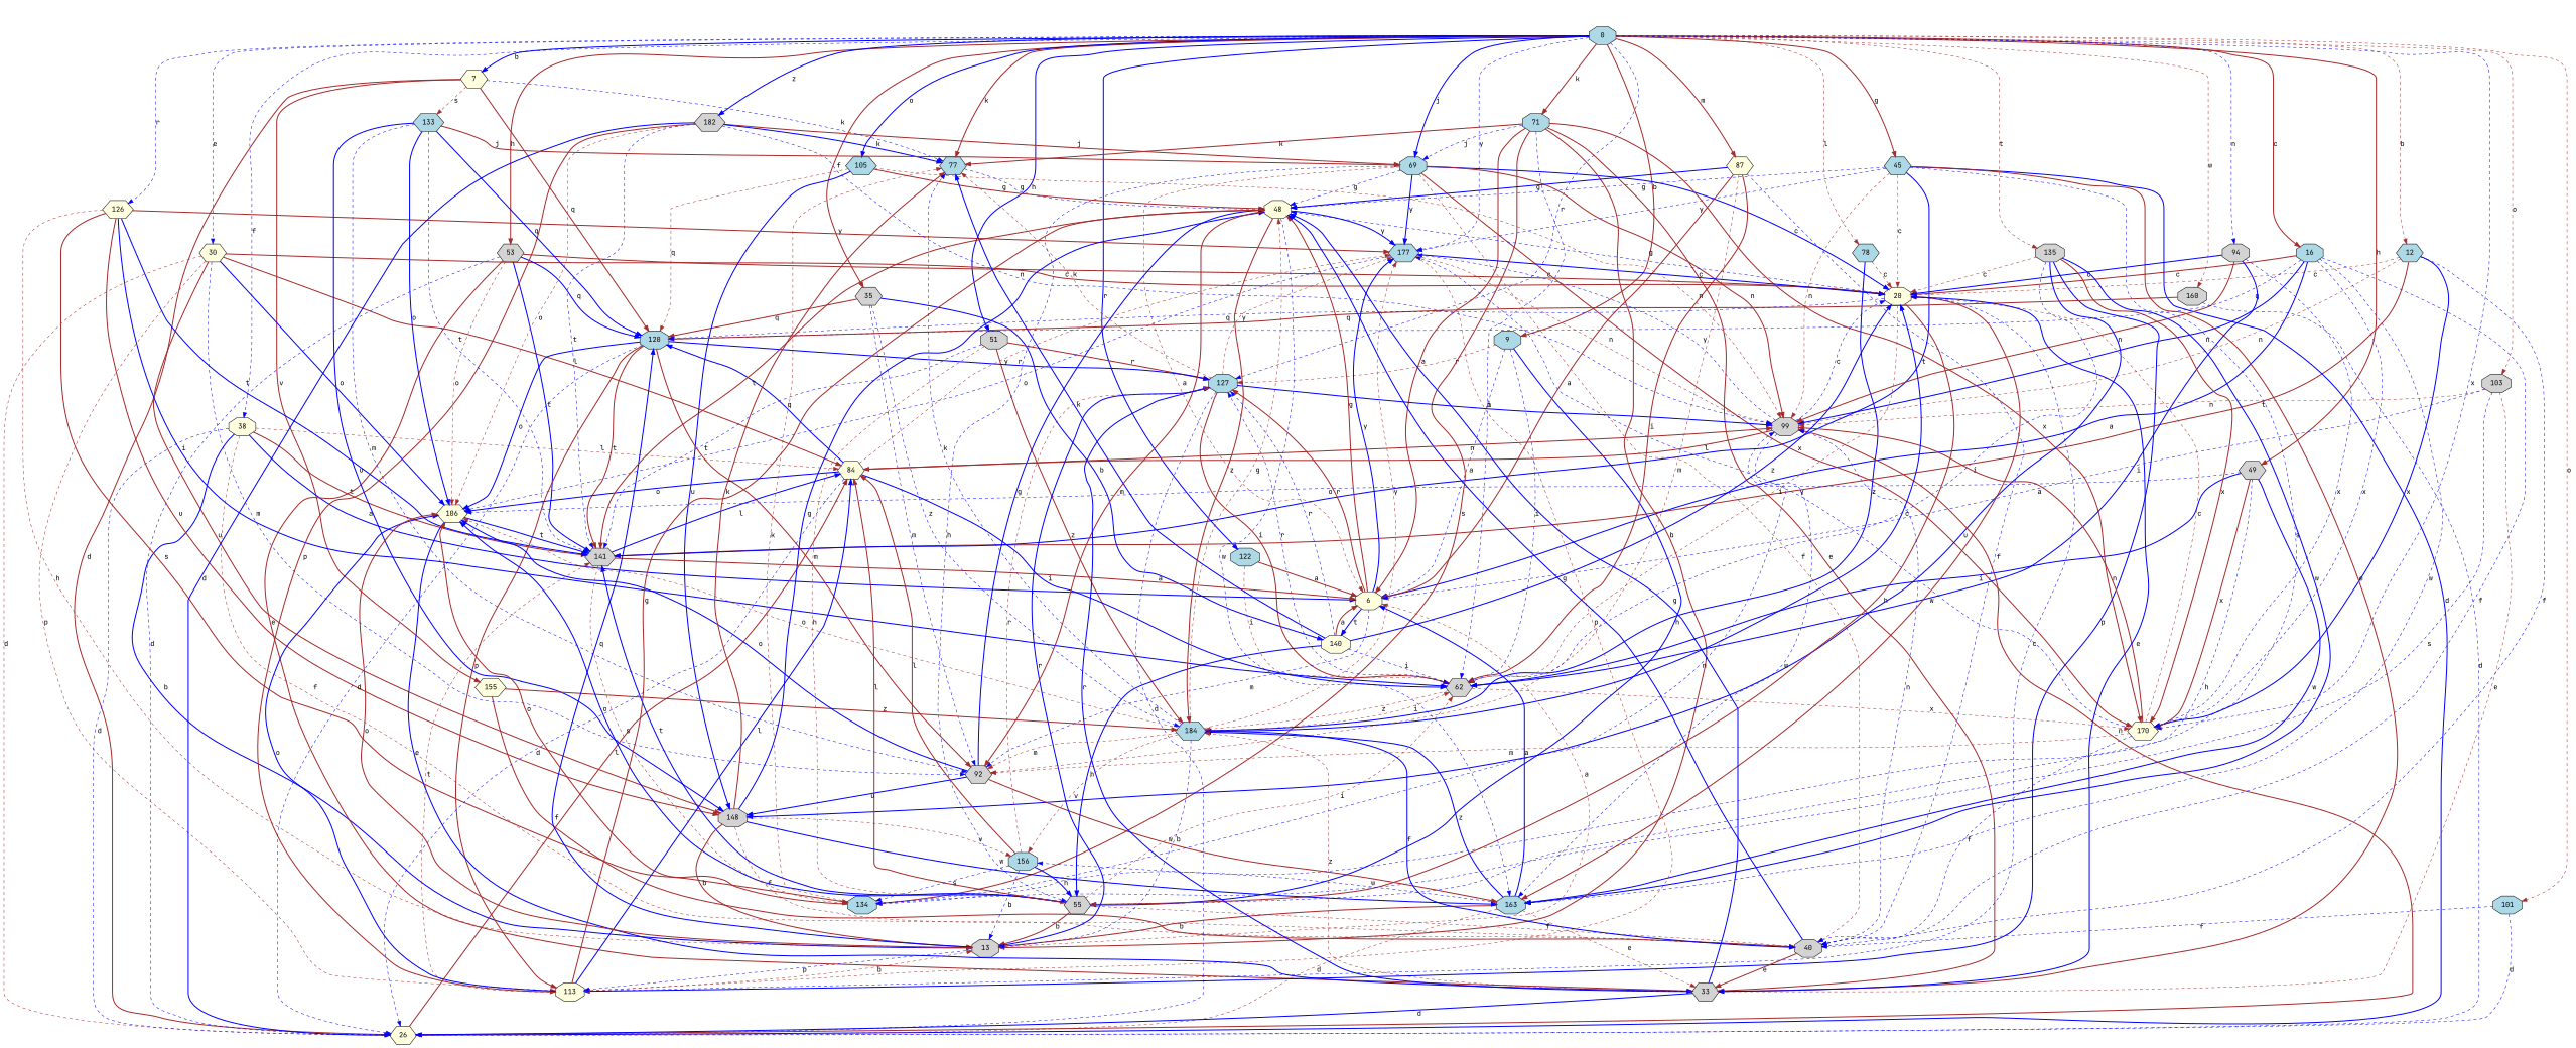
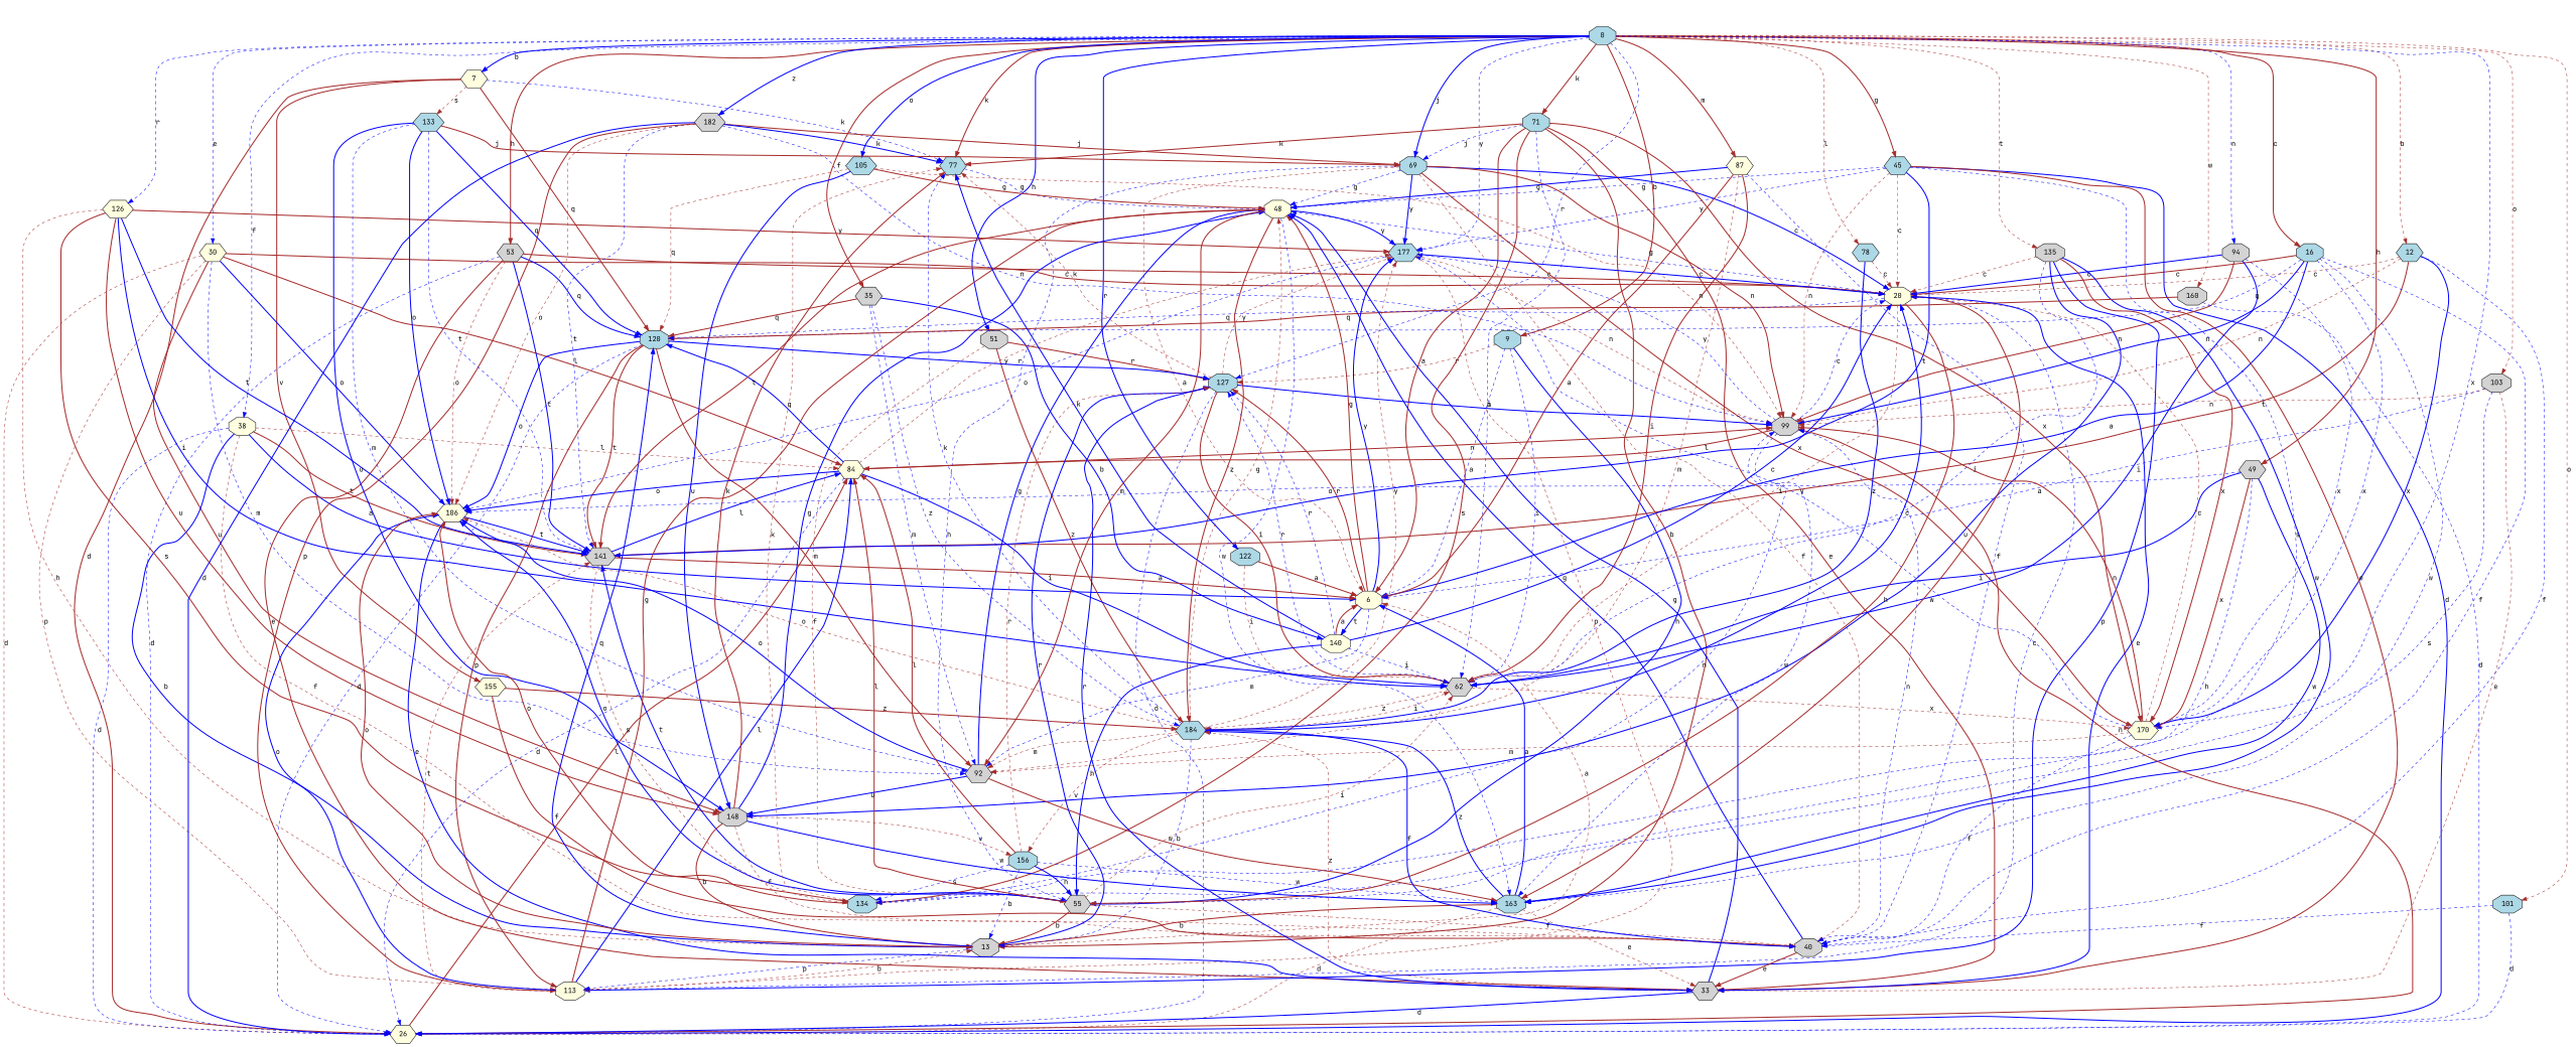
  strict digraph {
    fontname="JetBrains Mono"
    node [fillcolor=lightblue fontname="JetBrains Mono" shape=octagon style=filled]
    edge [color=blue fontname="JetBrains Mono" style=bold]
    7 [fillcolor=lightyellow shape=hexagon]
    0
    9
    12 [shape=hexagon]
    16
    30 [fillcolor=lightyellow shape=hexagon]
    35 [fillcolor=lightgrey shape=hexagon]
    38 [fillcolor=lightyellow]
    n9 [label=45 shape=hexagon]
    49 [fillcolor=lightgrey shape=hexagon]
    51 [fillcolor=lightgrey]
    53 [fillcolor=lightgrey shape=hexagon]
    69
    71
    77 [shape=hexagon]
    78 [shape=hexagon]
    87 [fillcolor=lightyellow shape=hexagon]
    94 [fillcolor=lightgrey]
    101
    103 [fillcolor=lightgrey]
    105 [shape=hexagon]
    122
    126 [fillcolor=lightyellow shape=hexagon]
    127
    135 [fillcolor=lightgrey]
    160 [fillcolor=lightgrey]
    170 [fillcolor=lightyellow shape=hexagon]
    177 [shape=hexagon]
    182 [fillcolor=lightgrey shape=hexagon]
    26 [fillcolor=lightyellow shape=hexagon]
    120
    133 [shape=hexagon]
    155 [fillcolor=lightyellow shape=hexagon]
    6 [fillcolor=lightyellow]
    55 [fillcolor=lightgrey shape=hexagon]
    62 [fillcolor=lightgrey shape=hexagon]
    20 [fillcolor=lightyellow]
    40 [fillcolor=lightgrey]
    99 [fillcolor=lightgrey]
    141 [fillcolor=lightgrey shape=hexagon]
    163
    92 [fillcolor=lightgrey shape=hexagon]
    106 [fillcolor=lightyellow shape=hexagon]
    113 [fillcolor=lightyellow]
    84 [fillcolor=lightyellow shape=hexagon]
    148 [fillcolor=lightgrey]
    140 [fillcolor=lightyellow]
    184 [shape=hexagon]
    13 [fillcolor=lightgrey]
    48 [fillcolor=lightyellow]
    33 [fillcolor=lightgrey shape=hexagon]
    134
    156
    7 -> 77 [label=k style=dashed]
    7 -> 26 [color=brown label=d]
    7 -> 120 [color=brown label=q]
    7 -> 133 [color=brown label=s style=dashed]
    7 -> 155 [color=brown label=v]
    0 -> 7 [label=b]
    0 -> 9 [color=brown label=b]
    0 -> 12 [color=brown label=b style=dashed]
    0 -> 16 [color=brown label=c]
    0 -> 30 [label=e style=dashed]
    0 -> 35 [color=brown label=f]
    0 -> 38 [label=f style=dashed]
    0 -> n9 [color=brown label=g]
    0 -> 49 [color=brown label=h]
    0 -> 51 [label=h]
    0 -> 53 [color=brown label=h]
    0 -> 69 [label=j]
    0 -> 71 [color=brown label=k]
    0 -> 77 [color=brown label=k]
    0 -> 78 [color=brown label=l style=dashed]
    0 -> 87 [color=brown label=m]
    0 -> 94 [label=n style=dashed]
    0 -> 101 [color=brown label=o style=dashed]
    0 -> 103 [color=brown label=o style=dashed]
    0 -> 105 [label=o]
    0 -> 122 [label=r]
    0 -> 126 [label=r style=dashed]
    0 -> 127 [label=r style=dashed]
    0 -> 135 [color=brown label=t style=dashed]
    0 -> 160 [color=brown label=w style=dashed]
    0 -> 170 [label=x style=dashed]
    0 -> 177 [label=y style=dashed]
    0 -> 182 [label=z]
    9 -> 127 [color=brown label=r style=dashed]
    9 -> 6 [label=a style=dashed]
    9 -> 55 [label=h]
    9 -> 62 [label=i style=dashed]
    12 -> 170 [label=x]
    12 -> 20 [color=brown label=c style=dashed]
    12 -> 40 [label=f style=dashed]
    12 -> 99 [color=brown label=n style=dashed]
    12 -> 141 [color=brown label=t]
    16 -> 170 [label=x style=dashed]
    16 -> 120 [label=q style=dashed]
    16 -> 6 [label=a]
    16 -> 20 [color=brown label=c]
    16 -> 40 [label=f style=dashed]
    16 -> 99 [label=n]
    16 -> 163 [label=w style=dashed]
    30 -> 26 [color=brown label=d style=dashed]
    30 -> 20 [color=brown label=c]
    30 -> 92 [label=m style=dashed]
    30 -> 106 [label=o]
    30 -> 113 [color=brown label=p style=dashed]
    30 -> 84 [color=brown label=l]
    30 -> 148 [color=brown label=u]
    35 -> 120 [color=brown label=q]
    35 -> 92 [label=m style=dashed]
    35 -> 140 [label=b]
    35 -> 184 [label=z style=dashed]
    38 -> 26 [label=d style=dashed]
    38 -> 6 [label=a]
    38 -> 40 [color=brown label=f style=dashed]
    38 -> 141 [color=brown label=t]
    38 -> 84 [color=brown label=l style=dashed]
    38 -> 13 [label=b]
    n9 -> 177 [label=y style=dashed]
    n9 -> 26 [label=d]
    n9 -> 20 [color=brown label=c style=dashed]
    n9 -> 99 [color=brown label=n style=dashed]
    n9 -> 141 [label=t]
    n9 -> 48 [label=g style=dashed]
    n9 -> 33 [color=brown label=e]
    n9 -> 134 [label=s style=dashed]
    49 -> 170 [color=brown label=x]
    49 -> 55 [label=h style=dashed]
    49 -> 62 [label=i]
    49 -> 163 [label=w]
    49 -> 106 [label=o style=dashed]
    51 -> 127 [color=brown label=r]
-   51 -> 55 [color=brown label=h style=dashed]
-   51 -> 141 [label=t style=dashed]
+   51 -> 55 [color=brown label=f style=dashed]
    51 -> 184 [color=brown label=z]
    53 -> 26 [label=d style=dashed]
    53 -> 120 [label=q]
    53 -> 20 [color=brown label=c]
    53 -> 141 [label=t]
    53 -> 106 [color=brown label=o style=dashed]
    53 -> 33 [color=brown label=e]
    69 -> 170 [color=brown label=x]
    69 -> 177 [label=y]
    69 -> 6 [color=brown label=a style=dashed]
    69 -> 55 [label=h style=dashed]
    69 -> 20 [label=c]
    69 -> 40 [color=brown label=f style=dashed]
    69 -> 99 [color=brown label=n]
    69 -> 48 [label=g style=dashed]
    71 -> 69 [label=j style=dashed]
    71 -> 77 [color=brown label=k]
    71 -> 170 [color=brown label=x]
    71 -> 6 [color=brown label=a]
    71 -> 62 [label=i style=dashed]
    71 -> 13 [color=brown label=b]
    71 -> 33 [color=brown label=e]
    71 -> 134 [color=brown label=s]
    77 -> 48 [label=g style=dashed]
    78 -> 20 [color=brown label=c style=dashed]
    78 -> 184 [label=z]
    87 -> 6 [color=brown label=a]
    87 -> 62 [color=brown label=i]
    87 -> 40 [label=f style=dashed]
    87 -> 92 [color=brown label=m style=dashed]
    87 -> 48 [label=g]
    94 -> 170 [label=x style=dashed]
    94 -> 62 [label=i]
    94 -> 20 [label=c]
    94 -> 99 [color=brown label=n]
    101 -> 26 [label=d style=dashed]
    101 -> 40 [label=f style=dashed]
    103 -> 6 [label=a style=dashed]
    103 -> 99 [color=brown label=n style=dashed]
    103 -> 33 [color=brown label=e style=dashed]
    103 -> 134 [label=s style=dashed]
    105 -> 120 [color=brown label=q style=dashed]
    105 -> 99 [color=brown label=n style=dashed]
    105 -> 148 [label=u]
    105 -> 48 [color=brown label=g]
    122 -> 6 [color=brown label=a]
    122 -> 62 [color=brown label=i style=dashed]
    126 -> 177 [color=brown label=y]
    126 -> 62 [label=i]
    126 -> 141 [label=t]
    126 -> 148 [color=brown label=u]
    126 -> 13 [color=brown label=h style=dashed]
    126 -> 134 [color=brown label=s]
    127 -> 77 [color=brown label=k style=dashed]
    127 -> 177 [color=brown label=y style=dashed]
    127 -> 26 [label=d style=dashed]
    127 -> 62 [color=brown label=i]
    127 -> 99 [label=n]
    135 -> 170 [color=brown label=x]
    135 -> 62 [label=i style=dashed]
    135 -> 20 [color=brown label=c style=dashed]
    135 -> 163 [label=w]
    135 -> 113 [label=p]
    135 -> 148 [label=u]
    160 -> 26 [label=d style=dashed]
    160 -> 120 [color=brown label=q]
    170 -> 177 [label=y style=dashed]
    170 -> 20 [color=brown label=c style=dashed]
    170 -> 40 [label=f style=dashed]
    170 -> 99 [color=brown label=n]
    170 -> 92 [color=brown label=m style=dashed]
    177 -> 20 [label=c]
    177 -> 99 [color=brown label=n style=dashed]
    177 -> 106 [label=o style=dashed]
    177 -> 113 [color=brown label=p style=dashed]
    182 -> 69 [color=brown label=j]
    182 -> 77 [label=k]
    182 -> 26 [label=d]
    182 -> 99 [label=n style=dashed]
    182 -> 141 [label=t style=dashed]
    182 -> 106 [color=brown label=o style=dashed]
    182 -> 113 [color=brown label=p]
    26 -> 99 [color=brown label=n]
    26 -> 84 [color=brown label=l]
    120 -> 127 [label=r]
    120 -> 26 [label=d style=dashed]
    120 -> 141 [color=brown label=t]
    120 -> 92 [color=brown label=m]
    120 -> 106 [label=o]
    120 -> 113 [color=brown label=p]
    133 -> 69 [color=brown label=j]
    133 -> 120 [label=q]
    133 -> 141 [label=t style=dashed]
    133 -> 92 [label=m style=dashed]
    133 -> 106 [label=o]
    133 -> 148 [label=u]
    155 -> 40 [color=brown label=f]
    155 -> 184 [color=brown label=z]
    6 -> 127 [color=brown label=r]
    6 -> 177 [label=y]
    6 -> 92 [label=m style=dashed]
    6 -> 140 [label=t]
    6 -> 48 [color=brown label=g]
    55 -> 62 [color=brown label=i style=dashed]
    55 -> 40 [color=brown label=f style=dashed]
    55 -> 141 [label=t]
    55 -> 106 [label=o]
    55 -> 84 [color=brown label=l]
    55 -> 13 [color=brown label=b]
    62 -> 127 [label=r style=dashed]
    62 -> 170 [color=brown label=x style=dashed]
    62 -> 184 [color=brown label=z style=dashed]
    20 -> 120 [label=q style=dashed]
    20 -> 55 [color=brown label=h]
    20 -> 62 [color=brown label=i style=dashed]
    20 -> 163 [color=brown label=w]
    20 -> 48 [label=g style=dashed]
    20 -> 33 [label=e]
    40 -> 99 [label=n style=dashed]
    40 -> 48 [label=g]
    40 -> 33 [color=brown label=e]
    99 -> 177 [label=y style=dashed]
    99 -> 20 [label=c style=dashed]
    99 -> 163 [label=w style=dashed]
    99 -> 84 [color=brown label=l]
    141 -> 6 [color=brown label=a]
    141 -> 84 [label=l]
    141 -> 134 [color=brown label=s style=dashed]
    163 -> 26 [color=brown label=d style=dashed]
    163 -> 6 [label=a]
    163 -> 184 [label=z]
    163 -> 13 [color=brown label=b]
    163 -> 33 [color=brown label=e style=dashed]
    92 -> 163 [color=brown label=w]
    92 -> 106 [label=o]
    92 -> 148 [label=u]
    92 -> 48 [label=g]
    106 -> 141 [label=t]
    106 -> 33 [label=e]
    113 -> 20 [label=c style=dashed]
    113 -> 141 [color=brown label=t style=dashed]
    113 -> 106 [label=o]
    113 -> 84 [label=l]
    113 -> 13 [color=brown label=b style=dashed]
    113 -> 48 [color=brown label=g]
    84 -> 177 [color=brown label=y style=dashed]
    84 -> 26 [label=d style=dashed]
    84 -> 120 [label=q]
    84 -> 62 [label=i]
    84 -> 99 [color=brown label=n]
    84 -> 106 [label=o]
    148 -> 77 [color=brown label=k]
    148 -> 40 [color=brown label=f style=dashed]
    148 -> 163 [label=w]
    148 -> 13 [color=brown label=b]
    148 -> 48 [label=g]
    148 -> 156 [color=brown label=v style=dashed]
    140 -> 77 [label=k]
    140 -> 127 [label=r style=dashed]
    140 -> 6 [color=brown label=a]
    140 -> 55 [label=h]
    140 -> 62 [label=i style=dashed]
-   140 -> 20 [label=z]
+   140 -> 20 [label=c]
    184 -> 77 [label=k style=dashed]
    184 -> 177 [color=brown label=y style=dashed]
    184 -> 62 [color=brown label=i style=dashed]
    184 -> 20 [label=c]
    184 -> 40 [label=f]
    184 -> 92 [color=brown label=m style=dashed]
    184 -> 106 [color=brown label=o style=dashed]
    184 -> 13 [label=b style=dashed]
    184 -> 48 [color=brown label=g style=dashed]
    184 -> 156 [color=brown label=v style=dashed]
    13 -> 127 [label=r]
    13 -> 120 [label=q]
    13 -> 6 [color=brown label=a style=dashed]
    13 -> 106 [color=brown label=o]
    13 -> 113 [label=p style=dashed]
    48 -> 177 [label=y]
    48 -> 141 [color=brown label=t]
    48 -> 163 [label=w style=dashed]
    48 -> 92 [color=brown label=m]
    48 -> 184 [color=brown label=z]
    33 -> 127 [label=r]
    33 -> 26 [label=d]
    33 -> 184 [color=brown label=z style=dashed]
    33 -> 48 [label=g]
    134 -> 77 [color=brown label=k style=dashed]
    134 -> 99 [label=n style=dashed]
    134 -> 106 [color=brown label=o]
    156 -> 127 [color=brown label=r style=dashed]
    156 -> 55 [label=h]
-   163 -> 156 [label=w style=dashed]
+   156 -> 163 [label=w style=dashed]
    156 -> 84 [color=brown label=l]
    156 -> 13 [label=b style=dashed]
    156 -> 134 [label=s style=dashed]
  }
